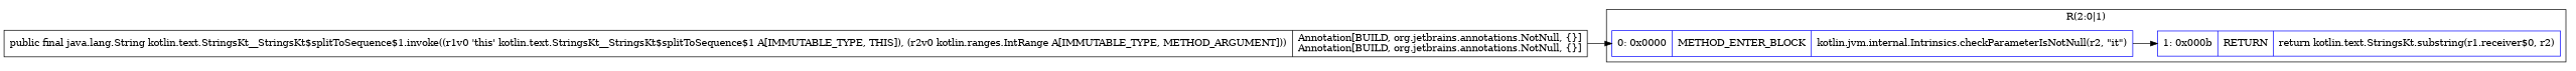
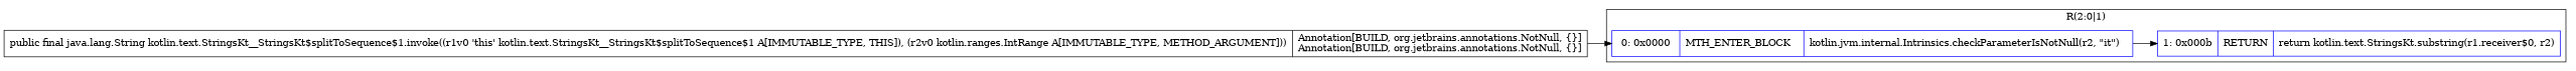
  digraph {
    rankdir=LR
    node [color=blue shape=record]
-   n1 [label="{0\:\ 0x0000|METHOD_ENTER_BLOCK\l|kotlin.jvm.internal.Intrinsics.checkParameterIsNotNull(r2, \"it\")\l}"]
+   n1 [label="{0\:\ 0x0000|MTH_ENTER_BLOCK\l|kotlin.jvm.internal.Intrinsics.checkParameterIsNotNull(r2, \"it\")\l}"]
    n2 [label="{1\:\ 0x000b|RETURN\l|return kotlin.text.StringsKt.substring(r1.receiver$0, r2)\l}"]
    n3 [label="{public final java.lang.String kotlin.text.StringsKt__StringsKt$splitToSequence$1.invoke((r1v0 'this' kotlin.text.StringsKt__StringsKt$splitToSequence$1 A[IMMUTABLE_TYPE, THIS]), (r2v0 kotlin.ranges.IntRange A[IMMUTABLE_TYPE, METHOD_ARGUMENT]))  | Annotation[BUILD, org.jetbrains.annotations.NotNull, \{\}]\lAnnotation[BUILD, org.jetbrains.annotations.NotNull, \{\}]\l}" color=""]
    subgraph cluster_1 {
      label="R(2:0|1)"
      n1
      n2
    }
    n1 -> n2
    n3 -> n1
  }
